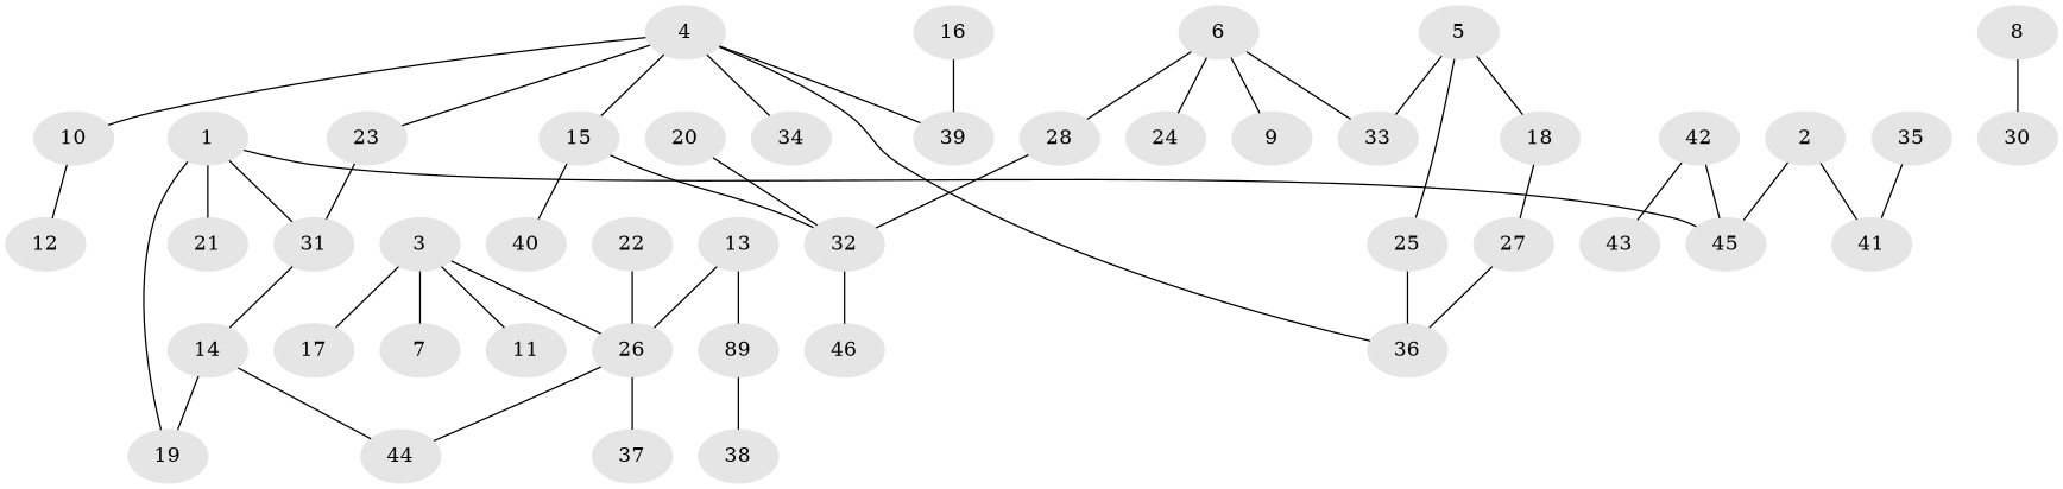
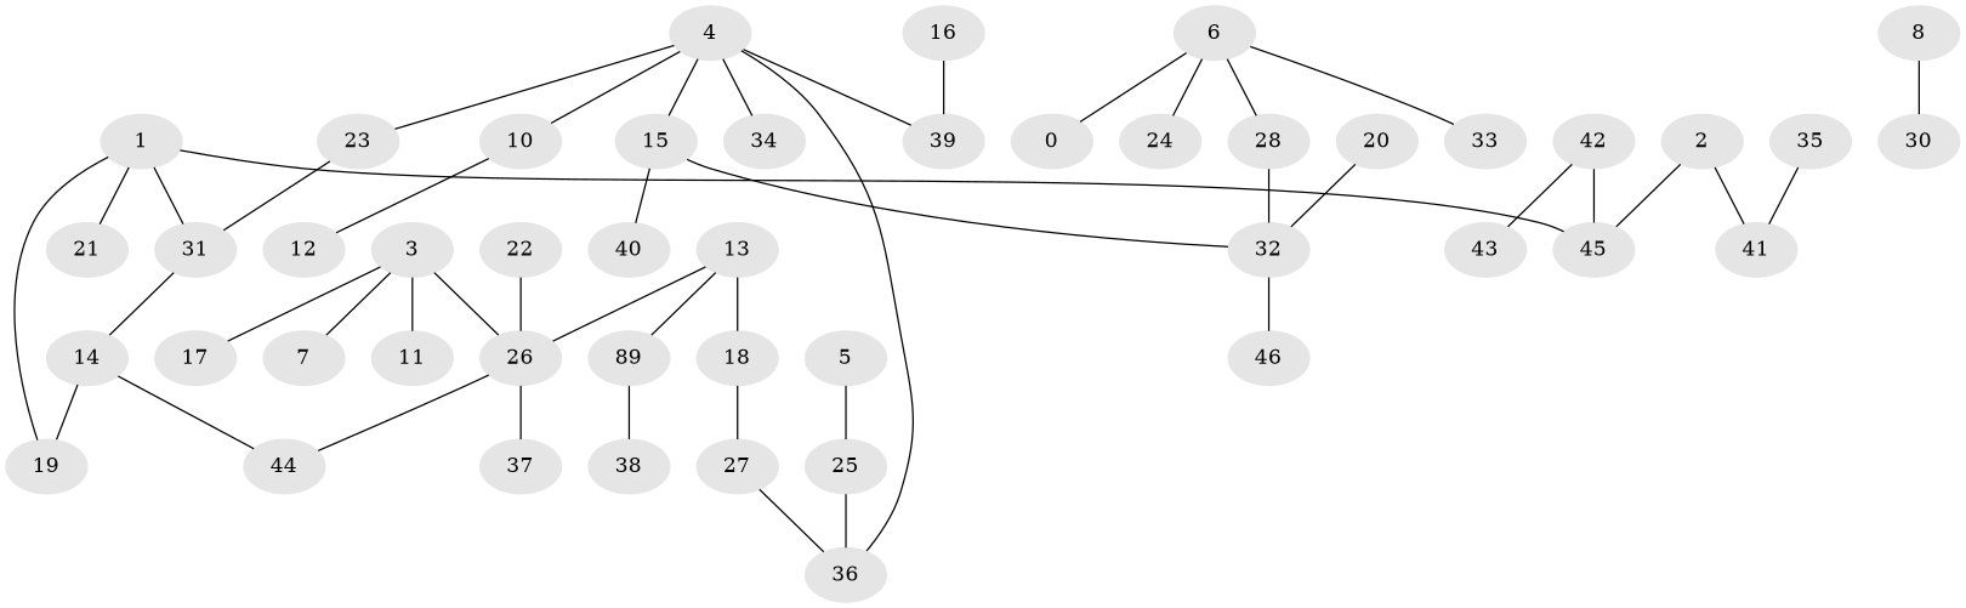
  graph {
    node [color=gray90 style=filled]
    edge [weight=1.0]
    1
    19
    21
    31
    45
    6
    33
-   9
+   9 [label=0]
    24
    28
    14
    2
    41
    3
    7
    11
    17
    26
    44
    37
    4
    10
    15
    23
    34
    36
    39
    12
    32
    40
    5
    25
    8
    30
    13
    18
    n37 [label=89]
    27
    38
    46
    16
    20
    22
    35
    42
    43
    1 -- 19
    1 -- 21
    1 -- 31
    1 -- 45
    31 -- 14
    6 -- 33
    6 -- 9
    6 -- 24
    6 -- 28
    28 -- 32
    14 -- 19
    14 -- 44
    2 -- 45
    2 -- 41
    3 -- 7
    3 -- 11
    3 -- 17
    3 -- 26
    26 -- 44
    26 -- 37
    4 -- 10
    4 -- 15
    4 -- 23
    4 -- 34
    4 -- 36
    4 -- 39
    10 -- 12
    15 -- 32
    15 -- 40
    23 -- 31
    32 -- 46
-   5 -- 33
    5 -- 25
    25 -- 36
    8 -- 30
    13 -- 26
-   5 -- 18
+   13 -- 18
    13 -- n37
    18 -- 27
    n37 -- 38
    27 -- 36
    16 -- 39
    20 -- 32
    22 -- 26
    35 -- 41
    42 -- 45 [weight=2.0]
    42 -- 43
  }
